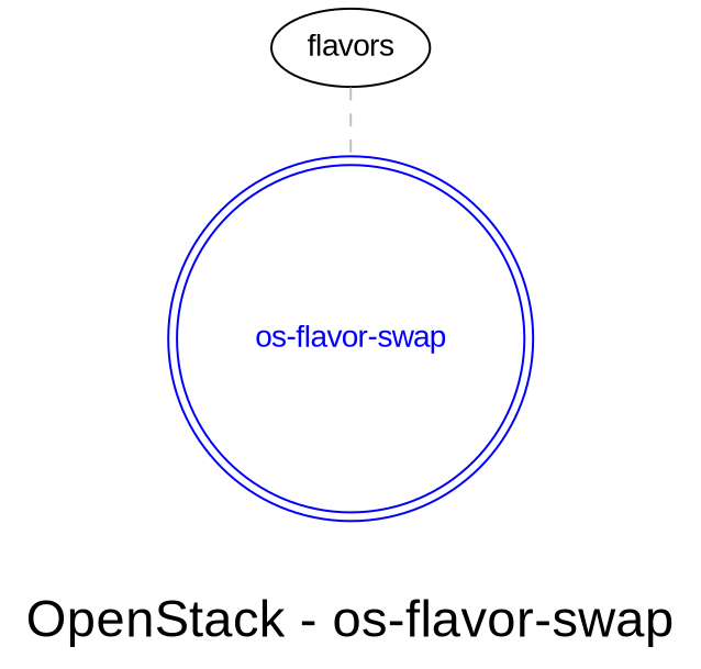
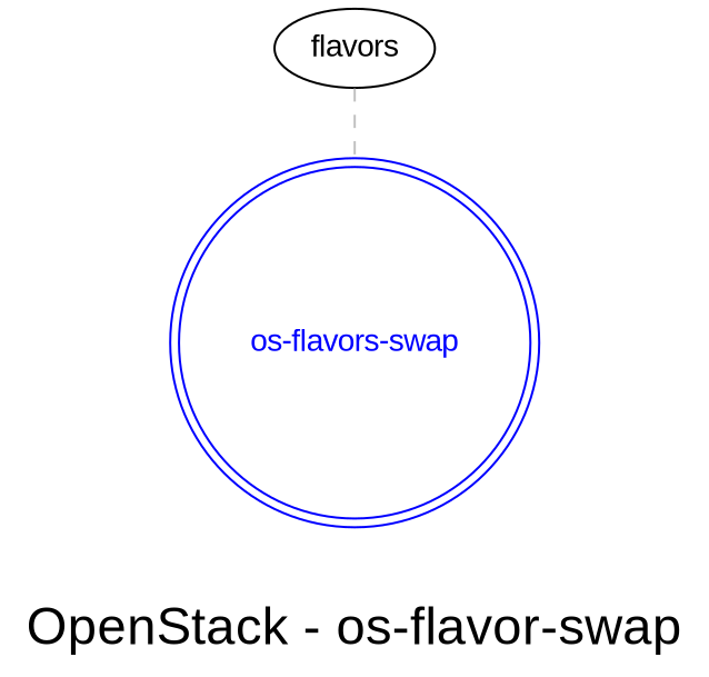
  digraph {
    fontsize=24
    label="OpenStack - os-flavor-swap"
    splines=true
    fontname="Liberation Sans"
    node [fontname="Liberation Sans"]
-   "os-flavor-swap" [color=blue fontcolor=blue shape=doublecircle]
+   "os-flavor-swap" [color=blue fontcolor=blue shape=doublecircle label="os-flavors-swap"]
    flavors
    flavors -> "os-flavor-swap" [arrowhead=none arrowtail=none color=grey fontcolor=grey style=dashed fontname="Liberation Sans"]
  }
